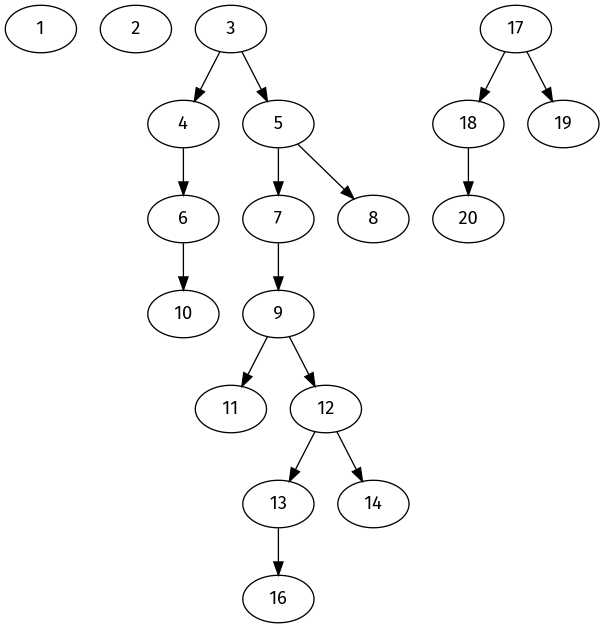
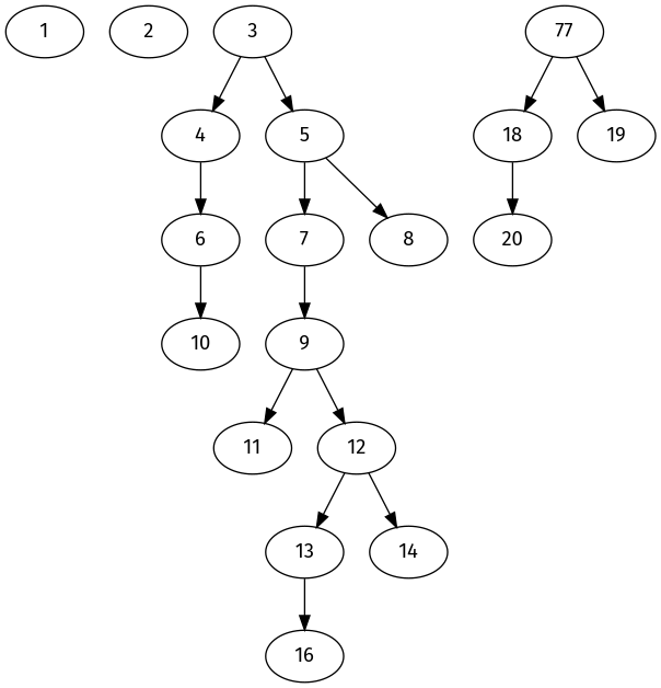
  digraph {
    fontname="Fira Sans"
    node [alpha=0.15 fontname="Fira Sans"]
    edge [fontname="Fira Sans"]
    1 [alpha=0.07 expect_size=4777129121712066]
    2 [alpha=0.17 expect_size=439396484923493]
    3 [alpha=0.14 expect_size=2070033928713750]
    4 [expect_size=24242968393439772672]
    5 [expect_size=63948437848051720]
    6 [alpha=0.02 expect_size=3383370301770996]
    7 [alpha=0.19 expect_size=630628367217568]
    8 [alpha=0.16 expect_size=207140019213697024000]
    10 [expect_size=5425464711929921536]
    9 [alpha=0.16 expect_size=1181702736646800]
    11 [alpha=0.05 expect_size=163817158299999104]
    12 [alpha=0.19 expect_size=5636742863405359]
    13 [alpha=0.19 expect_size=551807420936236]
    14 [alpha=0.03 expect_size=10706590119157794]
    16 [alpha=0.02 expect_size=84631807015461584896]
-   17 [alpha=0.12 expect_size=33386298134277152]
+   17 [alpha=0.12 expect_size=33386298134277152 label=77]
    18 [alpha=0.14 expect_size=6534144019113897]
    19 [alpha=0.06 expect_size=6655693442792802]
    20 [alpha=0.09 expect_size=150047095575006464]
    3 -> 4
    3 -> 5
    4 -> 6
    5 -> 7
    5 -> 8
    6 -> 10
    7 -> 9
    9 -> 11
    9 -> 12
    12 -> 13
    12 -> 14
    13 -> 16
    17 -> 18
    17 -> 19
    18 -> 20
  }
